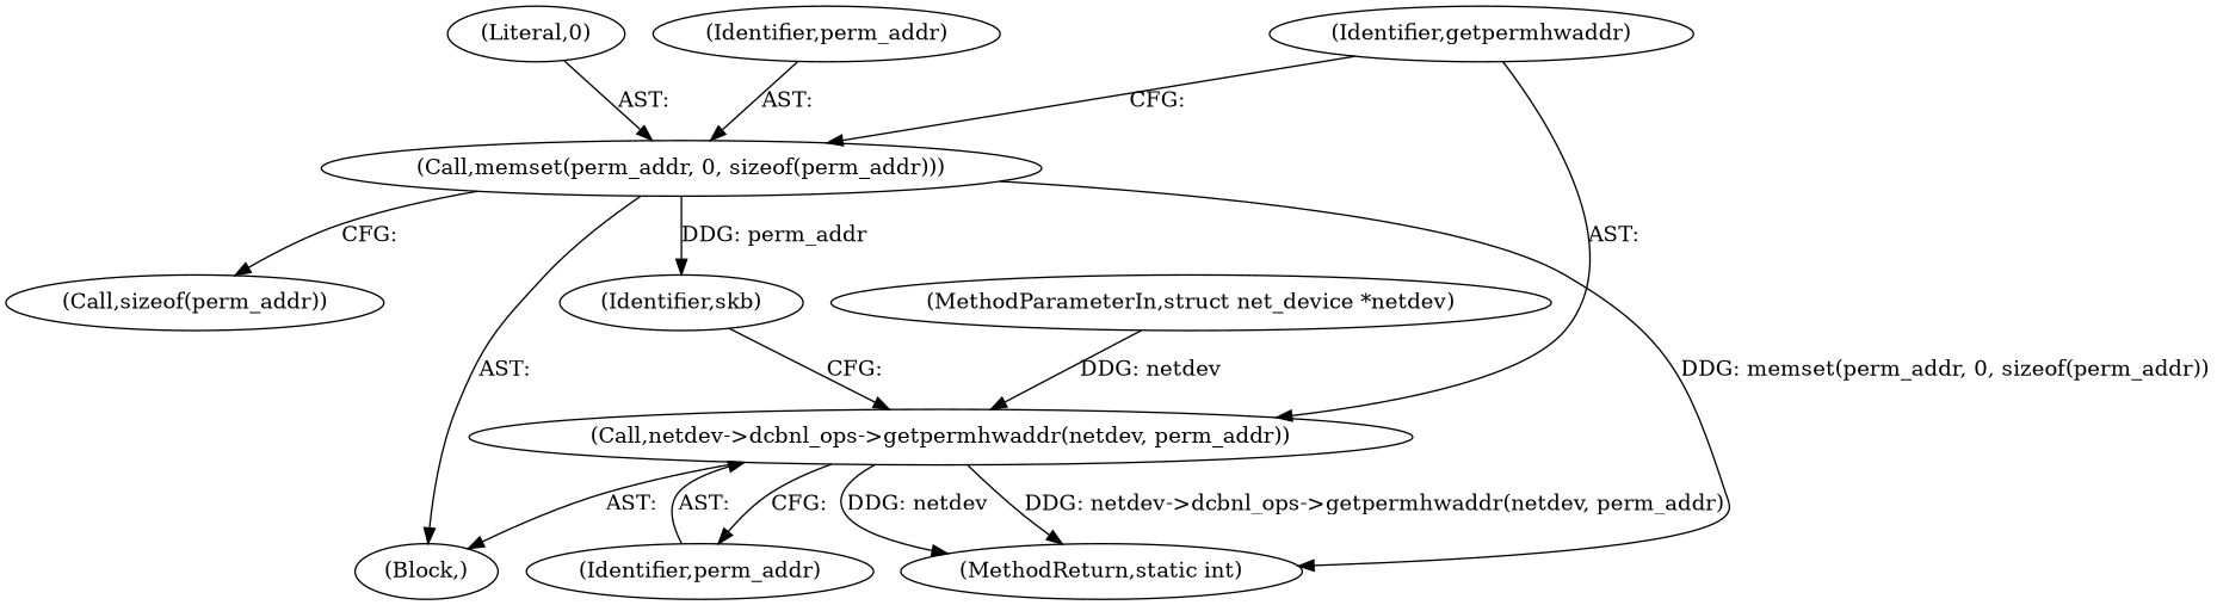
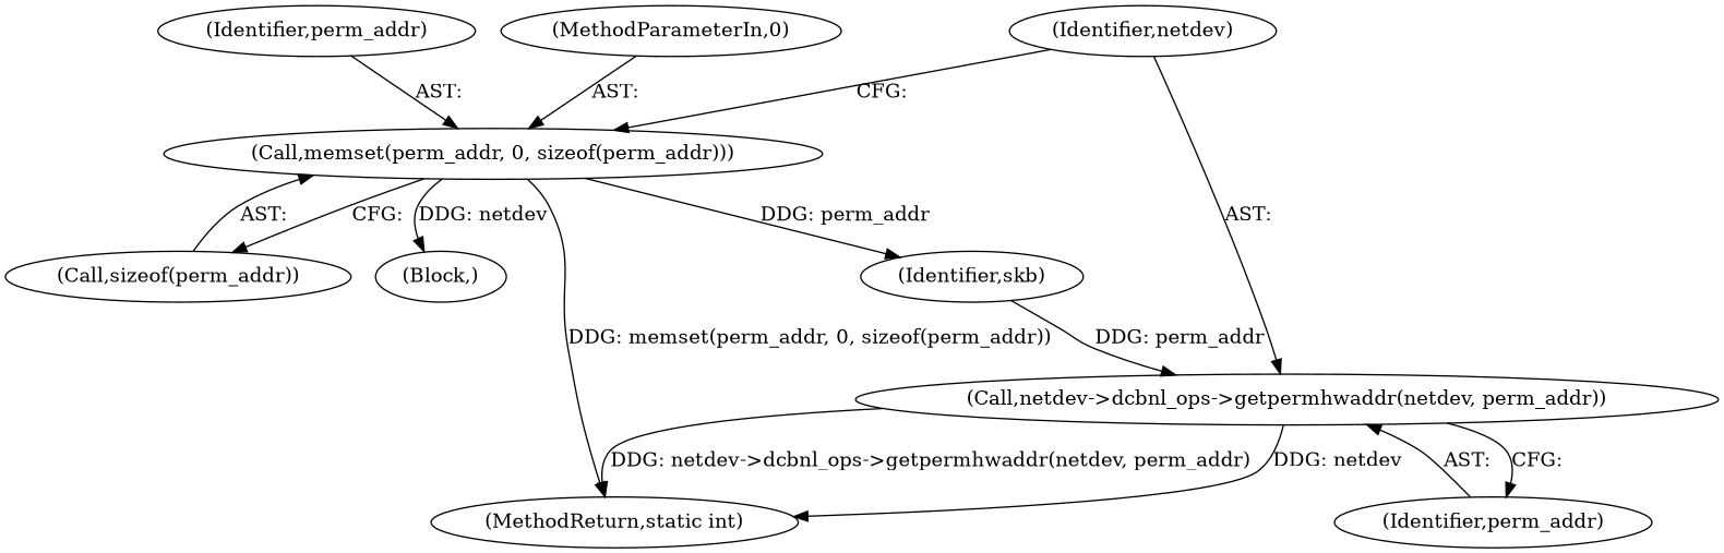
  digraph {
    n1 [label="(Call,memset(perm_addr, 0, sizeof(perm_addr)))"]
    n2 [label="(MethodReturn,static int)"]
    n3 [label="(Call,sizeof(perm_addr))"]
    n4 [label="(Block,)"]
    n5 [label="(Identifier,skb)"]
    n6 [label="(Call,netdev->dcbnl_ops->getpermhwaddr(netdev, perm_addr))"]
    n7 [label="(Identifier,perm_addr)"]
-   n8 [label="(MethodParameterIn,struct net_device *netdev)"]
    n9 [label="(Identifier,perm_addr)"]
-   n10 [label="(Identifier,getpermhwaddr)"]
-   n11 [label="(Literal,0)"]
+   n10 [label="(Identifier,netdev)"]
+   n11 [label="(MethodParameterIn,0)"]
    n1 -> n2 [label="DDG: memset(perm_addr, 0, sizeof(perm_addr))"]
    n1 -> n3 [label="CFG: "]
-   n1 -> n4 [label="AST: "]
+   n1 -> n4 [label="DDG: netdev"]
    n1 -> n5 [label="DDG: perm_addr"]
-   n5 -> n6 [label="CFG: "]
+   n3 -> n1 [label="AST: "]
+   n5 -> n6 [label="DDG: perm_addr"]
    n6 -> n2 [label="DDG: netdev"]
    n6 -> n2 [label="DDG: netdev->dcbnl_ops->getpermhwaddr(netdev, perm_addr)"]
-   n6 -> n4 [label="AST: "]
    n6 -> n7 [label="CFG: "]
    n7 -> n6 [label="AST: "]
-   n8 -> n6 [label="DDG: netdev"]
    n9 -> n1 [label="AST: "]
    n10 -> n1 [label="CFG: "]
    n10 -> n6 [label="AST: "]
    n11 -> n1 [label="AST: "]
  }
